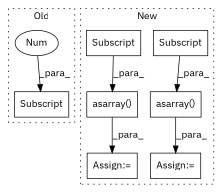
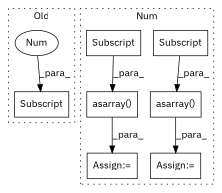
  digraph {
    fontname="IBM Plex Sans"
    node [a=63 l="4,0" shape=box fontname="IBM Plex Sans"]
    edge [fontname="IBM Plex Sans"]
    n1 [label=Subscript s="40180,0"]
    n2 [a=76 l=1 label=Num s=40182 shape=ellipse]
    n3 [a=75 l="11,23" label="asarray()" s="40030,40045"]
    n4 [a=68 l=3 label="Assign:=" s=40027]
    n5 [a=75 l="11,23" label="asarray()" s="40078,40093"]
    n6 [label=Subscript s="40041,0"]
    n7 [a=68 l=3 label="Assign:=" s=40075]
    n8 [label=Subscript s="40089,0"]
    subgraph cluster_1 {
      label=Old
      style=dotted
      n1
      n2
    }
    subgraph cluster_2 {
-     label=New
+     label=Num
      style=dotted
      n3
      n4
      n5
      n6
      n7
      n8
    }
    n2 -> n1 [label=_para_]
    n3 -> n4 [label=_para_]
    n5 -> n7 [label=_para_]
    n6 -> n3 [label=_para_]
    n8 -> n5 [label=_para_]
  }
